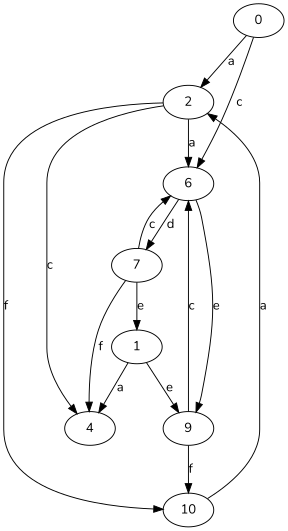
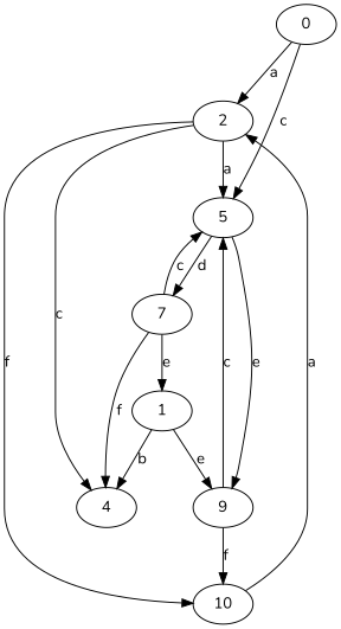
  strict digraph {
    fontname=Nunito
    node [fontname=Nunito]
    edge [fontname=Nunito]
    0
    2
-   6
+   6 [label=5]
    4
    10
    9
    7
    1
    0 -> 2 [label=a]
    0 -> 6 [label=c]
    2 -> 6 [label=a]
    2 -> 4 [label=c]
    2 -> 10 [label=f]
    6 -> 9 [label=e]
    6 -> 7 [label=d]
    10 -> 2 [label=a]
    9 -> 6 [label=c]
    9 -> 10 [label=f]
    7 -> 6 [label=c]
    7 -> 4 [label=f]
    7 -> 1 [label=e]
-   1 -> 4 [label=a]
+   1 -> 4 [label=b]
    1 -> 9 [label=e]
  }
